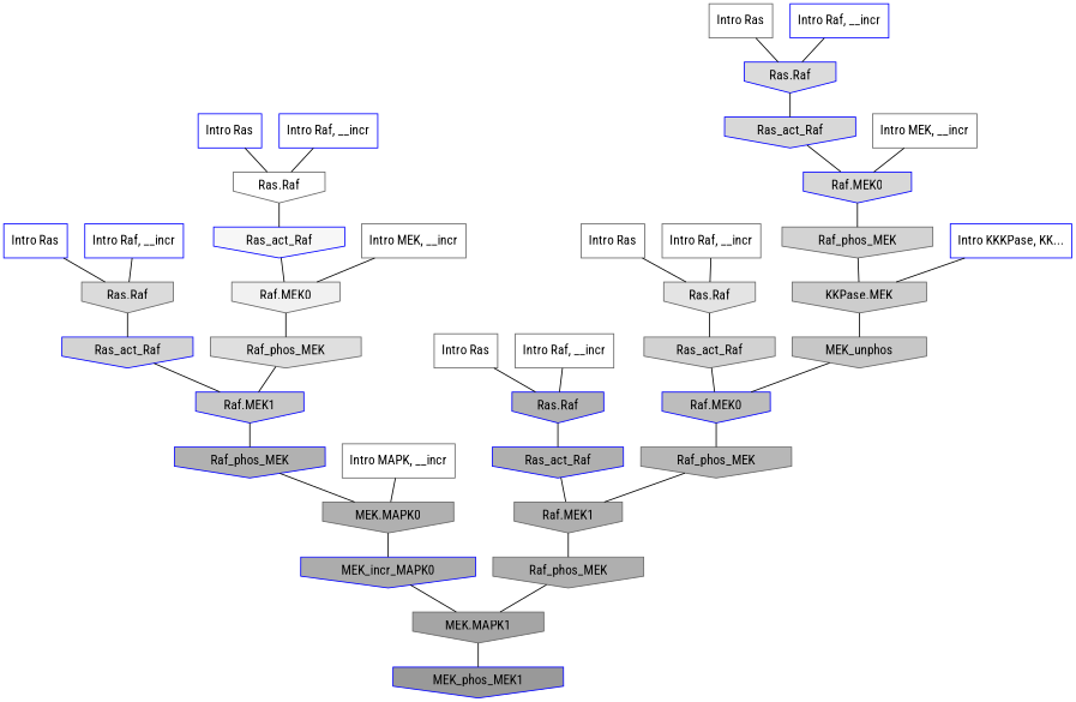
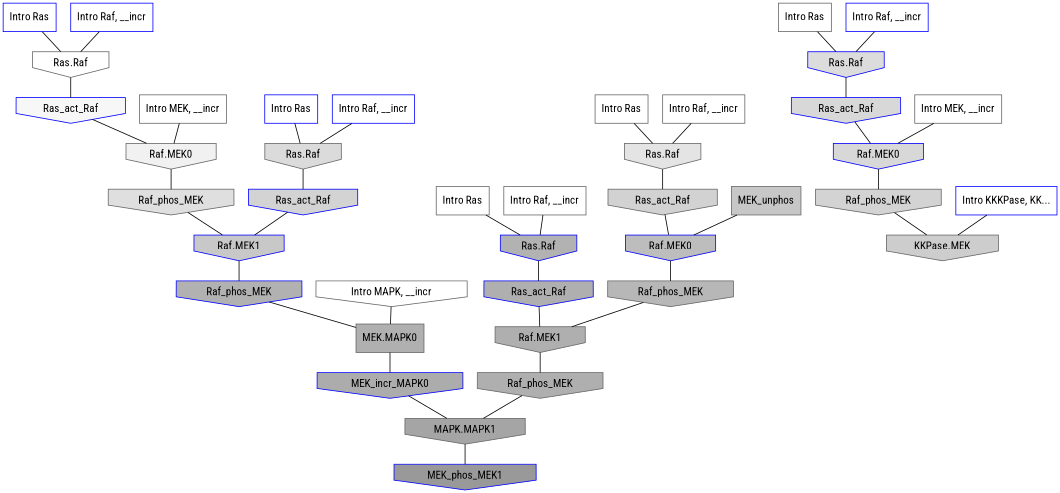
  digraph {
    fontname="Roboto Condensed"
    rankdir=TB
    ranksep=0.30
    node [color=gray40 fillcolor="0.000 0.000 1.000" fontname="Roboto Condensed" shape=invhouse style=filled]
    edge [color="0.000 0.000 0.000" dir=none fontname="Roboto Condensed"]
    n1 [color=blue label="Intro Ras" shape=rectangle]
    n2 [fillcolor="0.000 0.000 0.858" label="Ras.Raf"]
    n3 [color=blue fillcolor="0.000 0.000 0.828" label=Ras_act_Raf]
    n4 [label="Intro Ras" shape=rectangle]
    n5 [fillcolor="0.000 0.000 0.894" label="Ras.Raf"]
    n6 [fillcolor="0.000 0.000 0.823" label=Ras_act_Raf]
    n7 [label="Intro Ras" shape=rectangle]
    n8 [color=blue fillcolor="0.000 0.000 0.696" label="Ras.Raf"]
    n9 [color=blue fillcolor="0.000 0.000 0.687" label=Ras_act_Raf]
    n10 [color=blue label="Intro Ras" shape=rectangle]
    n11 [label="Ras.Raf"]
    n12 [color=blue fillcolor="0.000 0.000 0.965" label=Ras_act_Raf]
    n13 [label="Intro Ras" shape=rectangle]
    n14 [color=blue fillcolor="0.000 0.000 0.863" label="Ras.Raf"]
    n15 [color=blue fillcolor="0.000 0.000 0.846" label=Ras_act_Raf]
    n16 [color=blue label="Intro Raf, __incr" shape=rectangle]
    n17 [color=blue label="Intro Raf, __incr" shape=rectangle]
    n18 [color=blue label="Intro Raf, __incr" shape=rectangle]
    n19 [label="Intro Raf, __incr" shape=rectangle]
    n20 [label="Intro Raf, __incr" shape=rectangle]
    n21 [label="Intro MEK, __incr" shape=rectangle]
    n22 [color=blue fillcolor="0.000 0.000 0.846" label="Raf.MEK0"]
    n23 [fillcolor="0.000 0.000 0.825" label=Raf_phos_MEK]
    n24 [label="Intro MEK, __incr" shape=rectangle]
    n25 [fillcolor="0.000 0.000 0.943" label="Raf.MEK0"]
    n26 [fillcolor="0.000 0.000 0.873" label=Raf_phos_MEK]
-   n27 [label="Intro MAPK, __incr" shape=rectangle]
-   n28 [fillcolor="0.000 0.000 0.688" label="MEK.MAPK0"]
+   n27 [label="Intro MAPK, __incr"]
+   n28 [fillcolor="0.000 0.000 0.688" label="MEK.MAPK0" shape=box]
    n29 [color=blue fillcolor="0.000 0.000 0.673" label=MEK_incr_MAPK0]
    n30 [color=blue label="Intro KKKPase, KK..." shape=rectangle]
    n31 [fillcolor="0.000 0.000 0.802" label="KKPase.MEK"]
-   n32 [fillcolor="0.000 0.000 0.780" label=MEK_unphos]
+   n32 [fillcolor="0.000 0.000 0.780" label=MEK_unphos shape=box]
    n33 [color=blue fillcolor="0.000 0.000 0.784" label="Raf.MEK1"]
    n34 [color=blue fillcolor="0.000 0.000 0.742" label="Raf.MEK0"]
    n35 [color=blue fillcolor="0.000 0.000 0.694" label=Raf_phos_MEK]
    n36 [fillcolor="0.000 0.000 0.716" label=Raf_phos_MEK]
    n37 [fillcolor="0.000 0.000 0.687" label="Raf.MEK1"]
    n38 [fillcolor="0.000 0.000 0.684" label=Raf_phos_MEK]
-   n39 [fillcolor="0.000 0.000 0.648" label="MEK.MAPK1"]
+   n39 [fillcolor="0.000 0.000 0.648" label="MAPK.MAPK1"]
    n40 [color=blue fillcolor="0.000 0.000 0.600" label=MEK_phos_MEK1]
    n1 -> n2
    n2 -> n3
    n3 -> n33
    n4 -> n5
    n5 -> n6
    n6 -> n34
    n7 -> n8
    n8 -> n9
    n9 -> n37
    n10 -> n11
    n11 -> n12
    n12 -> n25
    n13 -> n14
    n14 -> n15
    n15 -> n22
    n16 -> n2
    n17 -> n11
    n18 -> n14
    n19 -> n8
    n20 -> n5
    n21 -> n22
    n22 -> n23
    n23 -> n31
    n24 -> n25
    n25 -> n26
    n26 -> n33
    n27 -> n28
    n28 -> n29
    n29 -> n39
    n30 -> n31
-   n31 -> n32
    n32 -> n34
    n33 -> n35
    n34 -> n36
    n35 -> n28
    n36 -> n37
    n37 -> n38
    n38 -> n39
    n39 -> n40
  }
